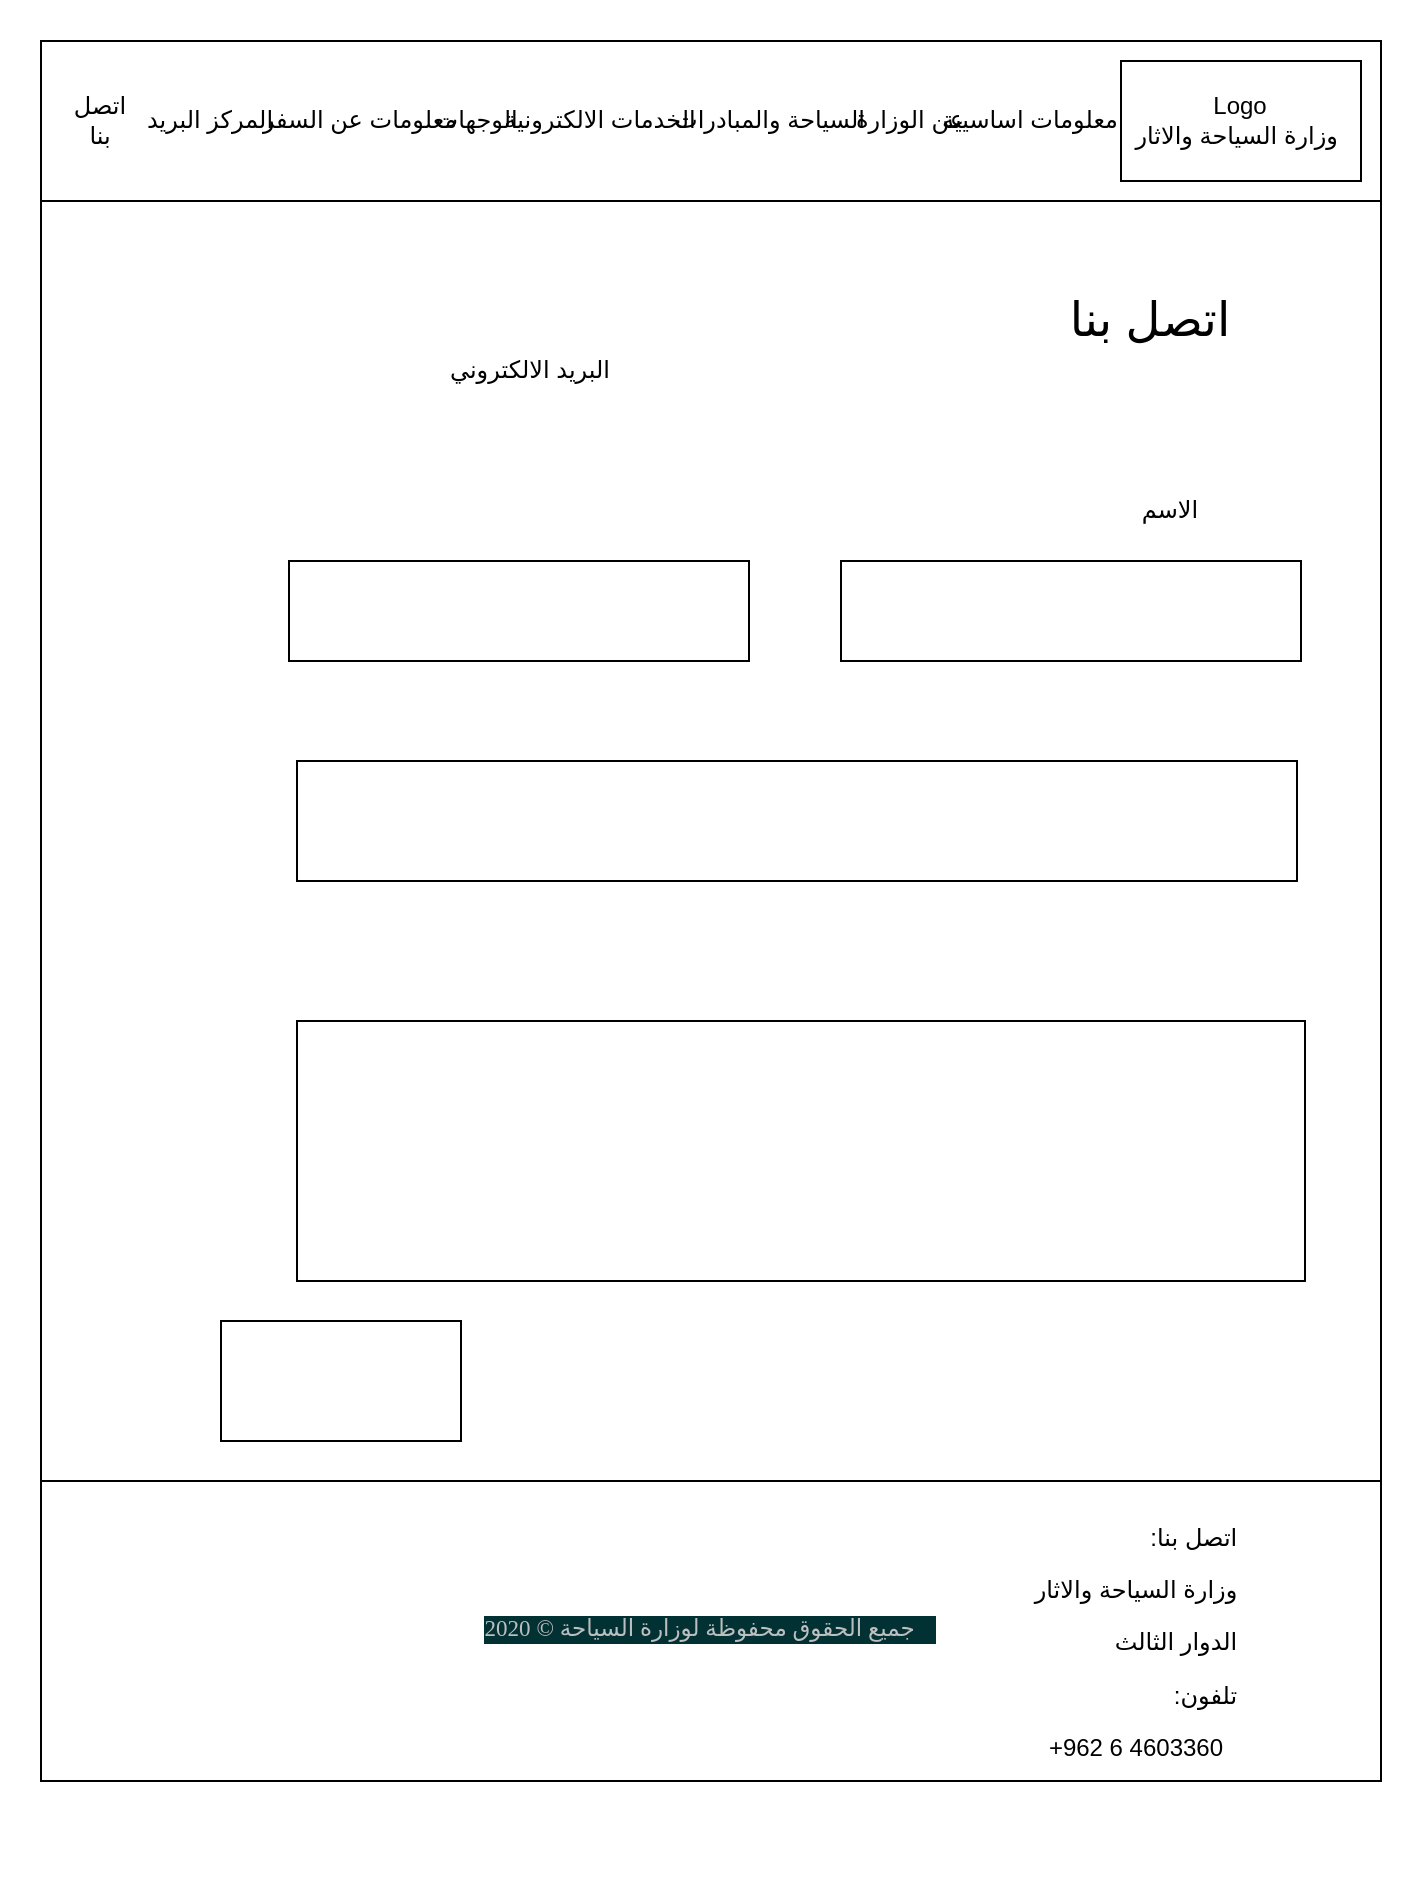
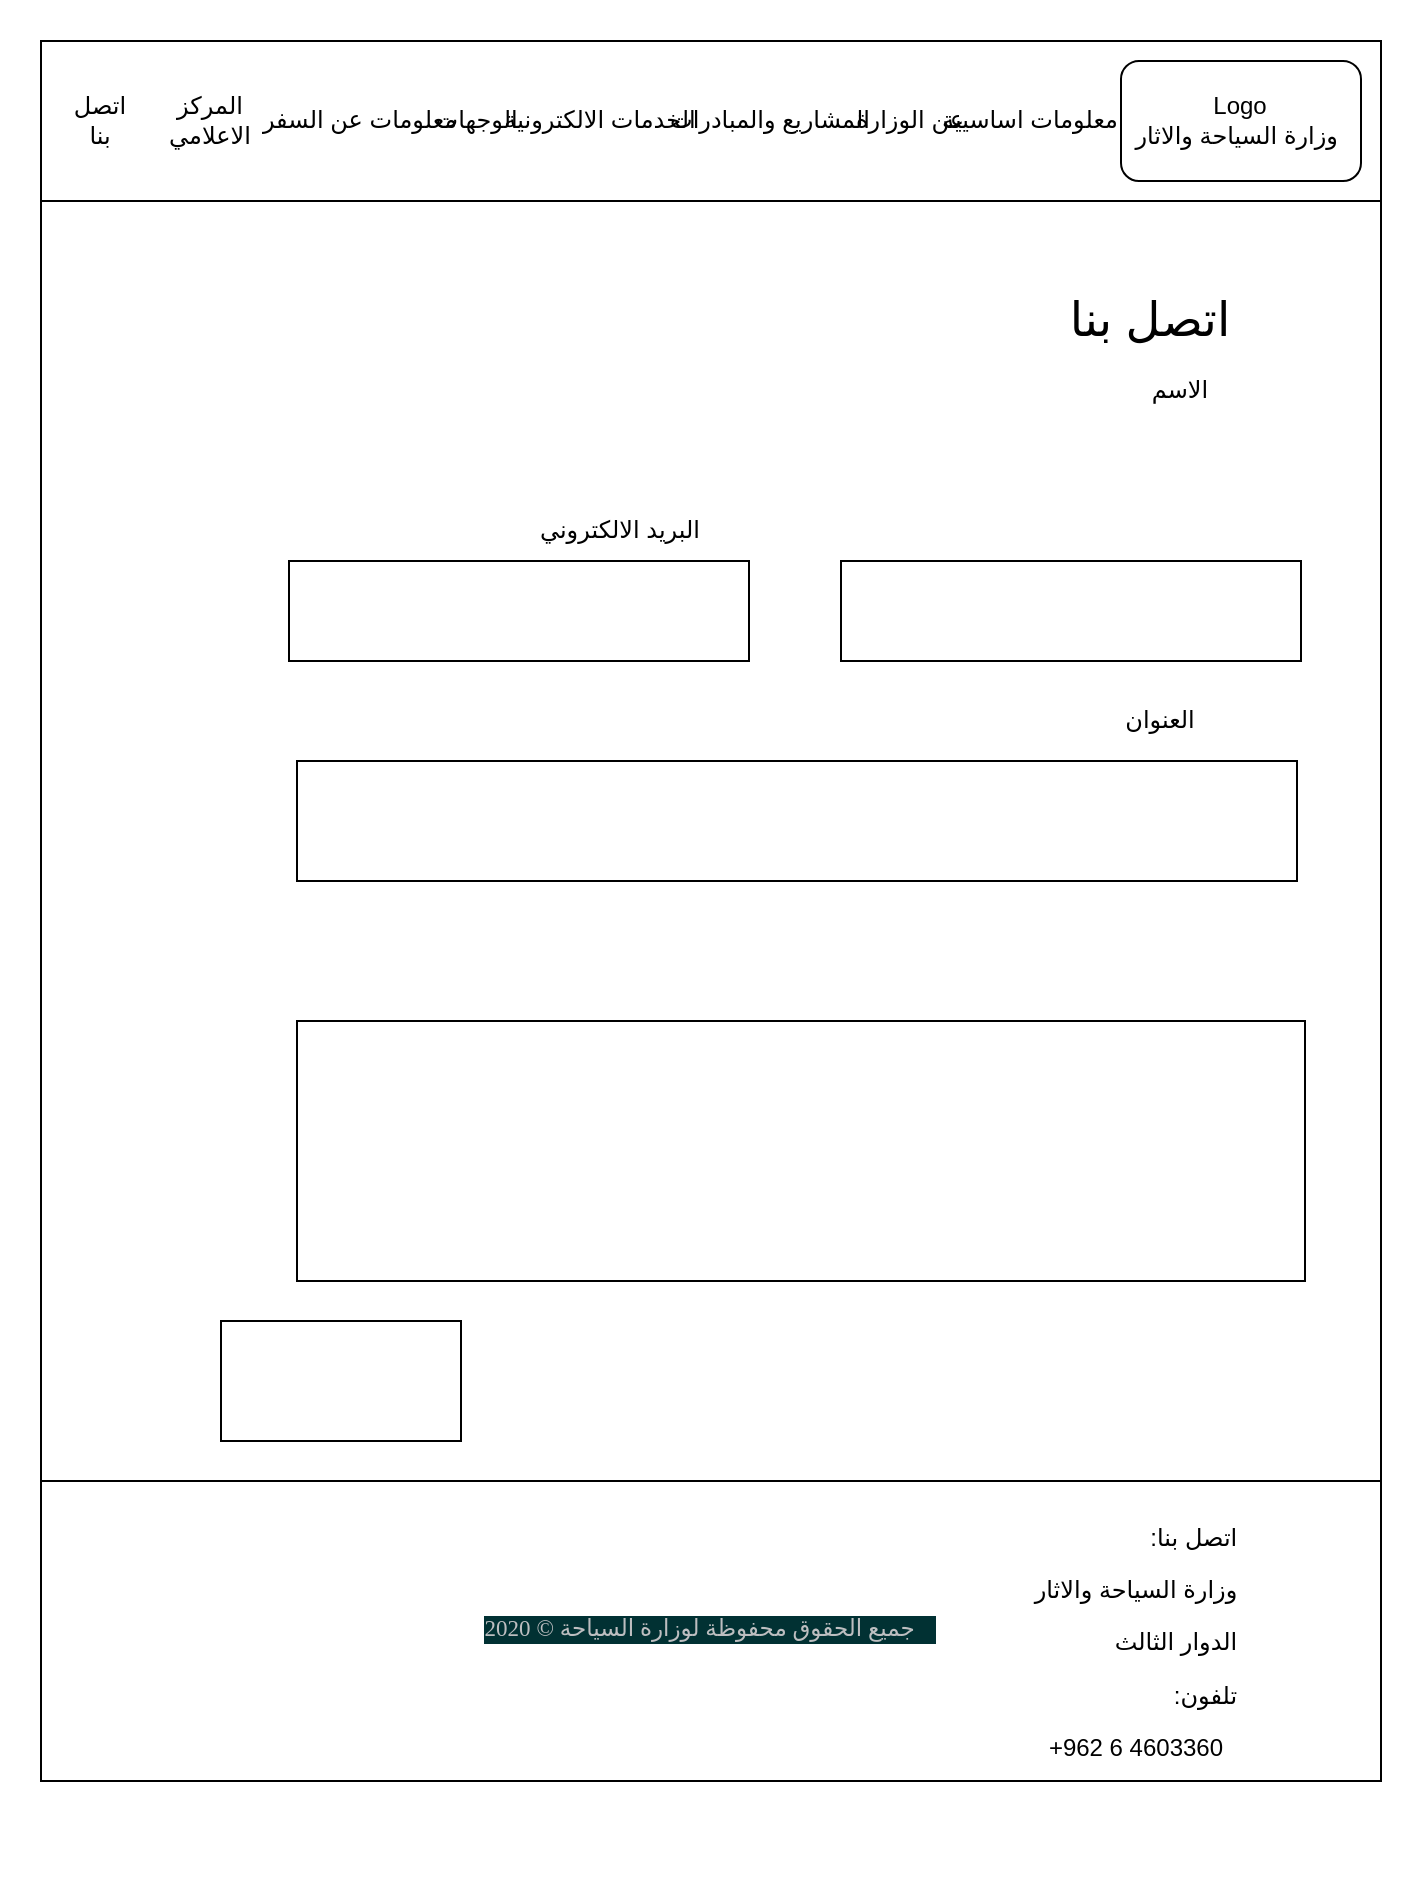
  <mxCell id="0" />
  <mxCell id="1" parent="0" />
  <mxCell id="2" value="" style="rounded=0;whiteSpace=wrap;html=1;fontStyle=1" parent="1" vertex="1"><mxGeometry x="20" y="20" width="670" height="870" as="geometry" /></mxCell>
  <mxCell id="3" value="" style="rounded=0;whiteSpace=wrap;html=1;" parent="1" vertex="1"><mxGeometry x="20" y="20" width="670" height="80" as="geometry" /></mxCell>
- <mxCell id="4" value="Logo&lt;br&gt;وزارة السياحة والاثار&amp;nbsp;" style="whiteSpace=wrap;html=1;rounded=0;" parent="1" vertex="1"><mxGeometry x="560" y="30" width="120" height="60" as="geometry" /></mxCell>
+ <mxCell id="4" value="Logo&lt;br&gt;وزارة السياحة والاثار&amp;nbsp;" style="rounded=1;whiteSpace=wrap;html=1;" parent="1" vertex="1"><mxGeometry x="560" y="30" width="120" height="60" as="geometry" /></mxCell>
  <mxCell id="5" value="&lt;div class=&quot;sct-copyright&quot; style=&quot;box-sizing: border-box ; color: rgb(189 , 190 , 192) ; float: right ; padding-left: 0px ; padding-right: 0.9em ; font-family: &amp;#34;newfont&amp;#34; ; font-size: 11.52px ; text-align: left ; background-color: rgb(1 , 49 , 51)&quot;&gt;جميع الحقوق محفوظة لوزارة السياحة ©&amp;nbsp;2020&lt;/div&gt;&lt;div&gt;&lt;br&gt;&lt;/div&gt;" style="rounded=0;whiteSpace=wrap;html=1;" parent="1" vertex="1"><mxGeometry x="20" y="740" width="670" height="150" as="geometry" /></mxCell>
  <mxCell id="6" value="&lt;p class=&quot;MsoNormal&quot; align=&quot;right&quot; style=&quot;text-align: right&quot;&gt;&lt;span lang=&quot;AR-SA&quot; dir=&quot;RTL&quot; style=&quot;font-family: &amp;#34;arial&amp;#34; , sans-serif&quot;&gt;&lt;span style=&quot;background-color: rgb(255 , 255 , 255)&quot;&gt;اتصل بنا:&lt;/span&gt;&lt;span style=&quot;background-color: yellow&quot;&gt;&lt;/span&gt;&lt;/span&gt;&lt;/p&gt;&lt;p class=&quot;MsoNormal&quot; align=&quot;right&quot; style=&quot;text-align: right&quot;&gt;&lt;span lang=&quot;AR-SA&quot; dir=&quot;RTL&quot; style=&quot;font-family: &amp;#34;arial&amp;#34; , sans-serif&quot;&gt;&lt;span style=&quot;background-color: rgb(255 , 255 , 255)&quot;&gt;وزارة السياحة والاثار&lt;/span&gt;&lt;/span&gt;&lt;/p&gt;&lt;p class=&quot;MsoNormal&quot; align=&quot;right&quot; style=&quot;text-align: right&quot;&gt;&lt;span lang=&quot;AR-SA&quot; dir=&quot;RTL&quot; style=&quot;font-family: &amp;#34;arial&amp;#34; , sans-serif&quot;&gt;&lt;span style=&quot;background-color: rgb(255 , 255 , 255)&quot;&gt;الدوار الثالث&amp;nbsp;&lt;/span&gt;&lt;/span&gt;&lt;/p&gt;&lt;p class=&quot;MsoNormal&quot; align=&quot;right&quot; style=&quot;text-align: right&quot;&gt;&lt;span lang=&quot;AR-SA&quot; dir=&quot;RTL&quot; style=&quot;font-family: &amp;#34;arial&amp;#34; , sans-serif&quot;&gt;&lt;span style=&quot;background-color: rgb(255 , 255 , 255)&quot;&gt;تلفون:&lt;/span&gt;&lt;/span&gt;&lt;/p&gt;&lt;span style=&quot;line-height: 107% ; font-family: &amp;#34;arial&amp;#34; , sans-serif&quot;&gt;&lt;font style=&quot;font-size: 12px&quot;&gt;+962 6 4603360&lt;/font&gt;&lt;/span&gt;" style="text;html=1;strokeColor=none;fillColor=none;align=center;verticalAlign=middle;whiteSpace=wrap;rounded=0;" parent="1" vertex="1"><mxGeometry x="488" y="750" width="160" height="130" as="geometry" /></mxCell>
  <mxCell id="7" value="&lt;font style=&quot;font-size: 24px&quot;&gt;اتصل بنا&lt;/font&gt;" style="text;html=1;strokeColor=none;fillColor=none;align=center;verticalAlign=middle;whiteSpace=wrap;rounded=0;" parent="1" vertex="1"><mxGeometry x="520" y="150" width="110" height="20" as="geometry" /></mxCell>
  <mxCell id="8" value="&lt;div style=&quot;box-sizing: border-box ; font-family: &amp;#34;ubuntumedium&amp;#34; , &amp;#34;arial&amp;#34; , &amp;#34;helvetica&amp;#34; , sans-serif ; font-size: 16px ; color: rgb(120 , 120 , 120) ; background-color: rgb(255 , 255 , 255) ; text-align: right&quot;&gt;&lt;font color=&quot;#000000&quot; style=&quot;box-sizing: border-box&quot;&gt;&amp;nbsp;&amp;nbsp;&lt;/font&gt;&lt;/div&gt;&lt;div style=&quot;box-sizing: border-box ; font-family: &amp;#34;ubuntumedium&amp;#34; , &amp;#34;arial&amp;#34; , &amp;#34;helvetica&amp;#34; , sans-serif ; font-size: 16px ; color: rgb(120 , 120 , 120) ; background-color: rgb(255 , 255 , 255) ; text-align: right&quot;&gt;&amp;nbsp;&lt;br&gt;&lt;/div&gt;&lt;div style=&quot;box-sizing: border-box ; font-family: &amp;#34;ubuntumedium&amp;#34; , &amp;#34;arial&amp;#34; , &amp;#34;helvetica&amp;#34; , sans-serif ; font-size: 16px ; color: rgb(120 , 120 , 120) ; background-color: rgb(255 , 255 , 255) ; text-align: right&quot;&gt;&lt;br&gt;&lt;/div&gt;" style="text;html=1;strokeColor=none;fillColor=none;align=center;verticalAlign=middle;whiteSpace=wrap;rounded=0;" parent="1" vertex="1"><mxGeometry x="40" y="150" width="614" height="780" as="geometry" /></mxCell>
  <mxCell id="9" value="معلومات اساسيية" style="text;html=1;strokeColor=none;fillColor=none;align=center;verticalAlign=middle;whiteSpace=wrap;rounded=0;" vertex="1" parent="1"><mxGeometry x="470" y="50" width="90" height="20" as="geometry" /></mxCell>
  <mxCell id="10" value="عن الوزارة" style="text;html=1;strokeColor=none;fillColor=none;align=center;verticalAlign=middle;whiteSpace=wrap;rounded=0;" vertex="1" parent="1"><mxGeometry x="420" y="50" width="70" height="20" as="geometry" /></mxCell>
- <mxCell id="11" value="السياحة والمبادرات" style="text;html=1;strokeColor=none;fillColor=none;align=center;verticalAlign=middle;whiteSpace=wrap;rounded=0;" vertex="1" parent="1"><mxGeometry x="330" y="50" width="110" height="20" as="geometry" /></mxCell>
+ <mxCell id="11" value="المشاريع والمبادرات" style="text;html=1;strokeColor=none;fillColor=none;align=center;verticalAlign=middle;whiteSpace=wrap;rounded=0;" vertex="1" parent="1"><mxGeometry x="330" y="50" width="110" height="20" as="geometry" /></mxCell>
  <mxCell id="12" value="الخدمات الالكترونية" style="text;html=1;strokeColor=none;fillColor=none;align=center;verticalAlign=middle;whiteSpace=wrap;rounded=0;" vertex="1" parent="1"><mxGeometry x="240" y="50" width="120" height="20" as="geometry" /></mxCell>
  <mxCell id="13" value="الوجهات&amp;nbsp;" style="text;html=1;strokeColor=none;fillColor=none;align=center;verticalAlign=middle;whiteSpace=wrap;rounded=0;" vertex="1" parent="1"><mxGeometry x="210" y="50" width="60" height="20" as="geometry" /></mxCell>
  <mxCell id="14" value="معلومات عن السفر" style="text;html=1;strokeColor=none;fillColor=none;align=center;verticalAlign=middle;whiteSpace=wrap;rounded=0;" vertex="1" parent="1"><mxGeometry x="130" y="50" width="100" height="20" as="geometry" /></mxCell>
- <mxCell id="15" value="المركز البريد" style="text;html=1;strokeColor=none;fillColor=none;align=center;verticalAlign=middle;whiteSpace=wrap;rounded=0;" vertex="1" parent="1"><mxGeometry x="70" y="50" width="70" height="20" as="geometry" /></mxCell>
+ <mxCell id="15" value="المركز الاعلامي" style="text;html=1;strokeColor=none;fillColor=none;align=center;verticalAlign=middle;whiteSpace=wrap;rounded=0;" vertex="1" parent="1"><mxGeometry x="70" y="50" width="70" height="20" as="geometry" /></mxCell>
  <mxCell id="16" value="اتصل بنا" style="text;html=1;strokeColor=none;fillColor=none;align=center;verticalAlign=middle;whiteSpace=wrap;rounded=0;" vertex="1" parent="1"><mxGeometry x="30" y="50" width="40" height="20" as="geometry" /></mxCell>
  <mxCell id="17" value="" style="rounded=0;whiteSpace=wrap;html=1;" vertex="1" parent="1"><mxGeometry x="420" y="280" width="230" height="50" as="geometry" /></mxCell>
  <mxCell id="18" value="" style="rounded=0;whiteSpace=wrap;html=1;" vertex="1" parent="1"><mxGeometry x="144" y="280" width="230" height="50" as="geometry" /></mxCell>
  <mxCell id="19" value="" style="rounded=0;whiteSpace=wrap;html=1;" vertex="1" parent="1"><mxGeometry x="148" y="380" width="500" height="60" as="geometry" /></mxCell>
  <mxCell id="20" value="" style="rounded=0;whiteSpace=wrap;html=1;" vertex="1" parent="1"><mxGeometry x="148" y="510" width="504" height="130" as="geometry" /></mxCell>
- <mxCell id="21" value="الاسم" style="text;html=1;strokeColor=none;fillColor=none;align=center;verticalAlign=middle;whiteSpace=wrap;rounded=0;" vertex="1" parent="1"><mxGeometry x="530" y="240" width="110" height="30" as="geometry" /></mxCell>
- <mxCell id="22" value="البريد الالكتروني" style="text;html=1;strokeColor=none;fillColor=none;align=center;verticalAlign=middle;whiteSpace=wrap;rounded=0;" vertex="1" parent="1"><mxGeometry x="215" y="170" width="100" height="30" as="geometry" /></mxCell>
+ <mxCell id="21" value="الاسم" style="text;html=1;strokeColor=none;fillColor=none;align=center;verticalAlign=middle;whiteSpace=wrap;rounded=0;" vertex="1" parent="1"><mxGeometry x="535" y="180" width="110" height="30" as="geometry" /></mxCell>
+ <mxCell id="22" value="البريد الالكتروني" style="text;html=1;strokeColor=none;fillColor=none;align=center;verticalAlign=middle;whiteSpace=wrap;rounded=0;" vertex="1" parent="1"><mxGeometry x="260" y="250" width="100" height="30" as="geometry" /></mxCell>
+ <mxCell id="23" value="العنوان" style="text;html=1;strokeColor=none;fillColor=none;align=center;verticalAlign=middle;whiteSpace=wrap;rounded=0;" vertex="1" parent="1"><mxGeometry x="510" y="350" width="140" height="20" as="geometry" /></mxCell>
  <mxCell id="24" value="" style="rounded=0;whiteSpace=wrap;html=1;" vertex="1" parent="1"><mxGeometry x="110" y="660" width="120" height="60" as="geometry" /></mxCell>
